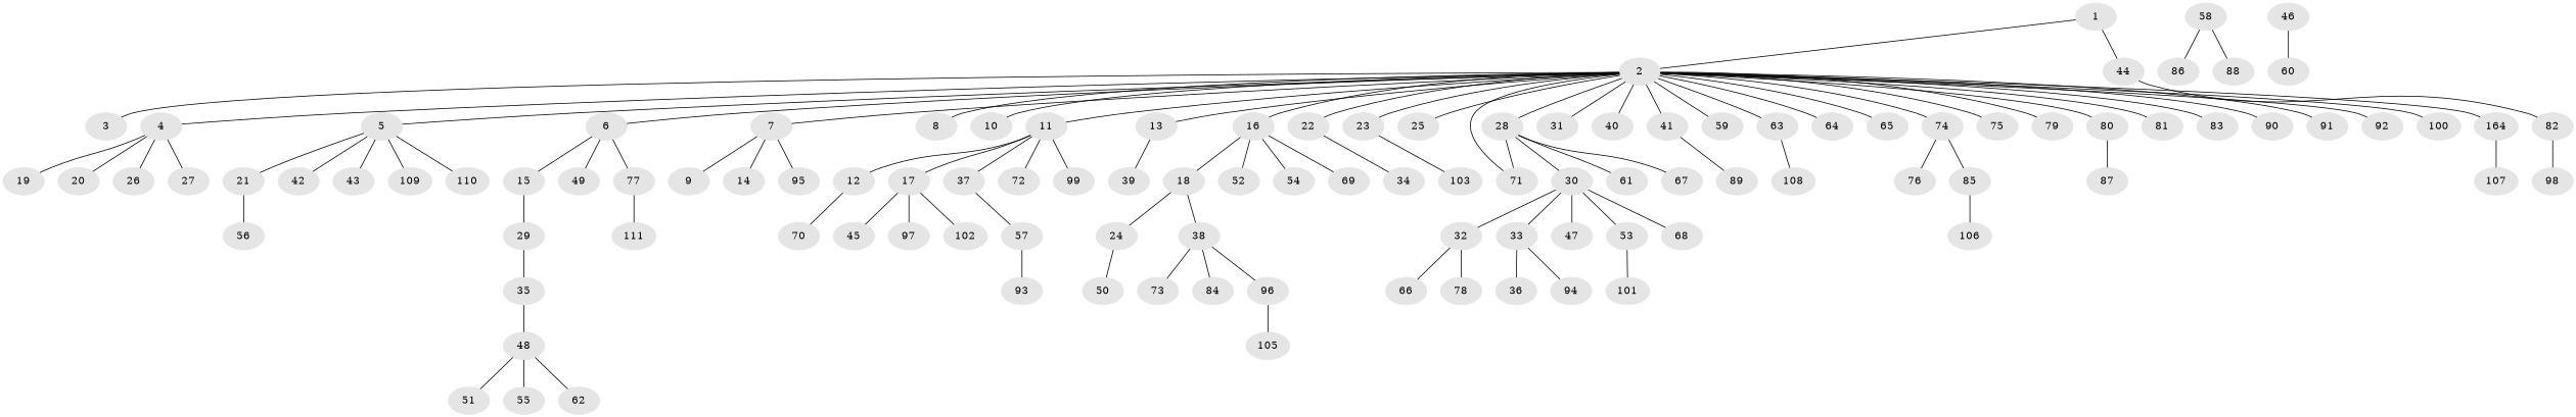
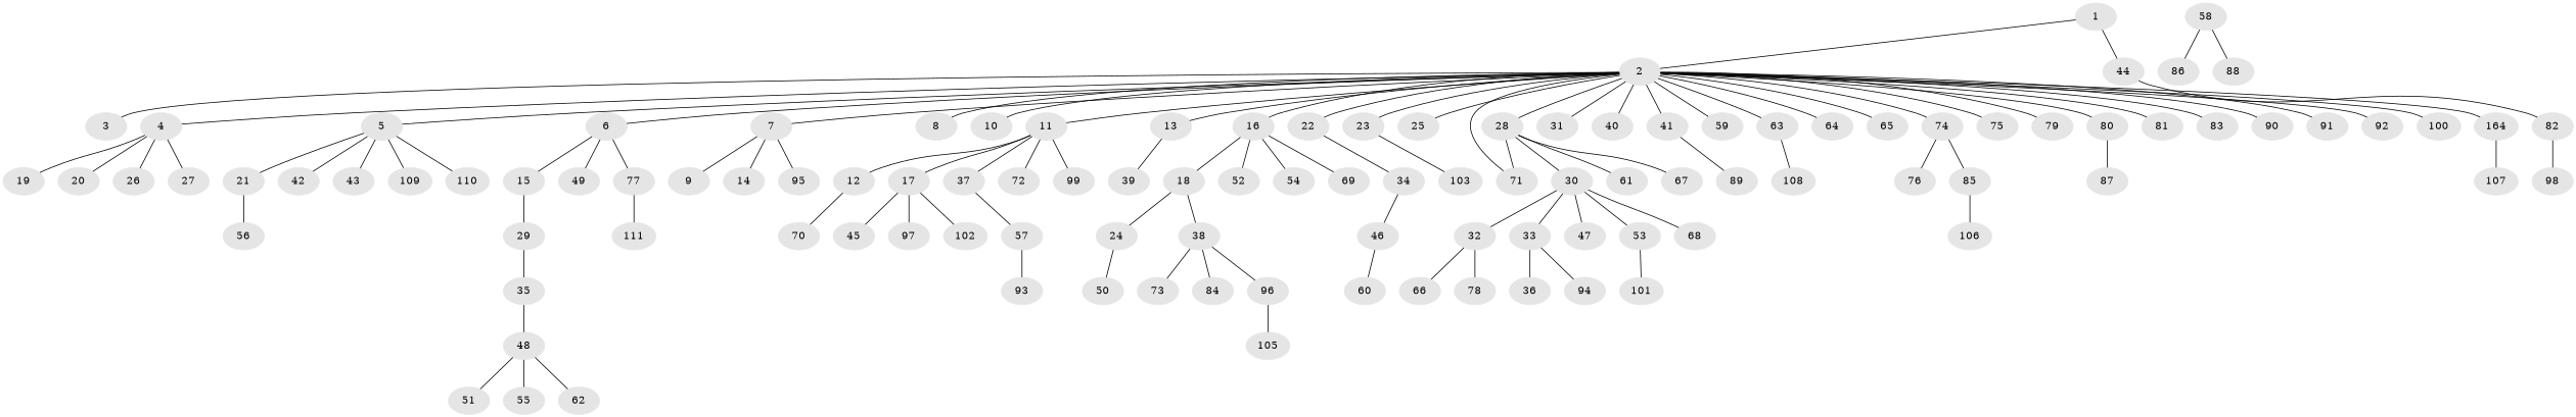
  graph {
    node [color=gray90 style=filled]
    1
    2
    44
    3
    4
    5
    6
    7
    8
    10
    11
    13
    16
    22
    23
    25
    28
    31
    40
    41
    59
    63
    64
    65
    74
    75
    79
    80
    81
    83
    90
    91
    92
    100
    n35 [label=164]
    71
    82
    19
    20
    26
    27
    21
    42
    43
    109
    110
    15
    49
    77
    9
    14
    95
    12
    17
    37
    72
    99
    39
    18
    52
    54
    69
    34
    103
    30
    61
    67
    89
    58
    86
    88
    108
    76
    85
    87
    107
    56
    29
    111
    70
    45
    97
    102
    57
    35
    24
    38
    50
    73
    84
    96
    46
    32
    33
    47
    53
    68
    48
    66
    78
    36
    94
    101
    60
    51
    55
    62
    93
    105
    98
    106
    1 -- 2
    1 -- 44
    2 -- 3
    2 -- 4
    2 -- 5
    2 -- 6
    2 -- 7
    2 -- 8
    2 -- 10
    2 -- 11
    2 -- 13
    2 -- 16
    2 -- 22
    2 -- 23
    2 -- 25
    2 -- 28
    2 -- 31
    2 -- 40
    2 -- 41
    2 -- 59
    2 -- 63
    2 -- 64
    2 -- 65
    2 -- 74
    2 -- 75
    2 -- 79
    2 -- 80
    2 -- 81
    2 -- 83
    2 -- 90
    2 -- 91
    2 -- 92
    2 -- 100
    2 -- n35
    2 -- 71
    44 -- 82
    4 -- 19
    4 -- 20
    4 -- 26
    4 -- 27
    5 -- 21
    5 -- 42
    5 -- 43
    5 -- 109
    5 -- 110
    6 -- 15
    6 -- 49
    6 -- 77
    7 -- 9
    7 -- 14
    7 -- 95
    11 -- 12
    11 -- 17
    11 -- 37
    11 -- 72
    11 -- 99
    13 -- 39
    16 -- 18
    16 -- 52
    16 -- 54
    16 -- 69
    22 -- 34
    23 -- 103
    28 -- 71
    28 -- 30
    28 -- 61
    28 -- 67
    41 -- 89
    63 -- 108
    74 -- 76
    74 -- 85
    80 -- 87
    n35 -- 107
    82 -- 98
    21 -- 56
    15 -- 29
    77 -- 111
    12 -- 70
    17 -- 45
    17 -- 97
    17 -- 102
    37 -- 57
    18 -- 24
    18 -- 38
+   34 -- 46
    30 -- 32
    30 -- 33
    30 -- 47
    30 -- 53
    30 -- 68
    58 -- 86
    58 -- 88
    85 -- 106
    29 -- 35
    57 -- 93
    35 -- 48
    24 -- 50
    38 -- 73
    38 -- 84
    38 -- 96
    96 -- 105
    46 -- 60
    32 -- 66
    32 -- 78
    33 -- 36
    33 -- 94
    53 -- 101
    48 -- 51
    48 -- 55
    48 -- 62
  }
